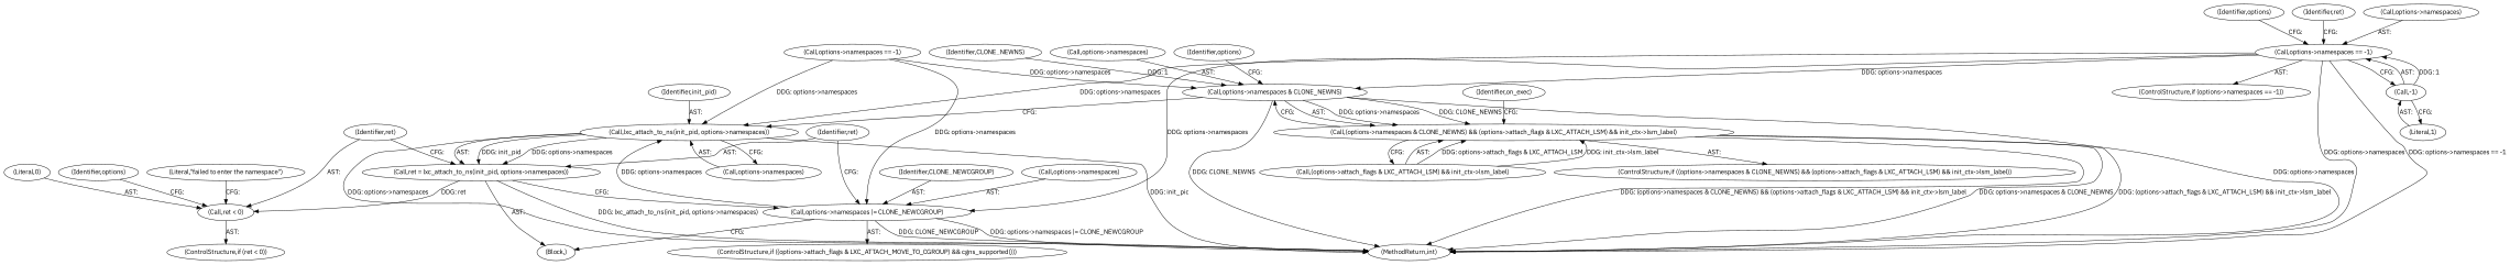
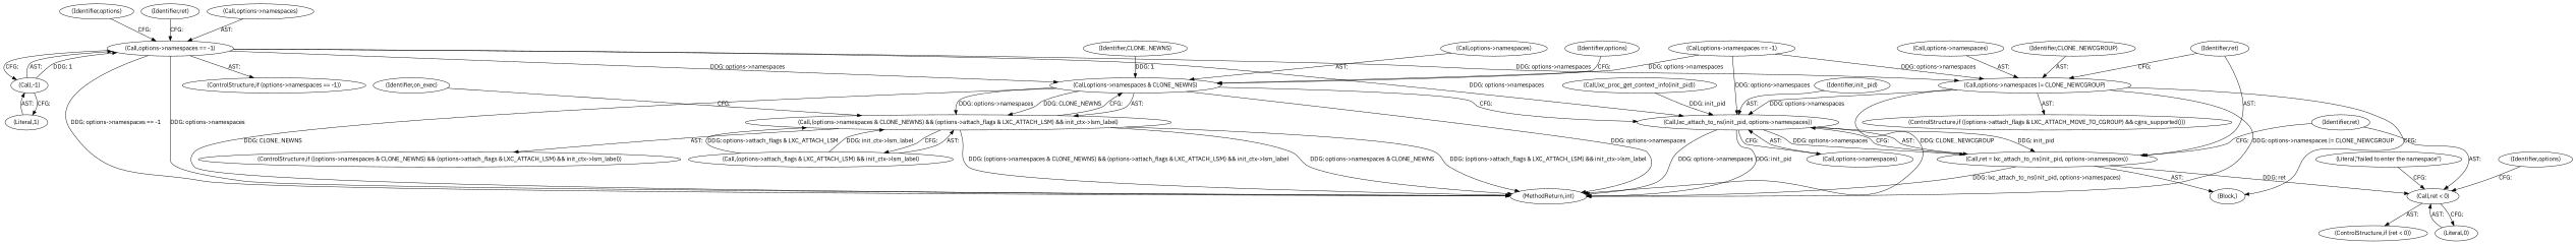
  digraph {
    fontname="IBM Plex Sans"
    node [fontname="IBM Plex Sans"]
    edge [fontname="IBM Plex Sans"]
    n1 [label="(Call,options->namespaces == -1)"]
    n2 [label="(Call,-1)"]
    n3 [label="(Call,options->namespaces & CLONE_NEWNS)"]
    n4 [label="(Call,options->namespaces |= CLONE_NEWCGROUP)"]
    n5 [label="(Call,lxc_attach_to_ns(init_pid, options->namespaces))"]
    n6 [label="(ControlStructure,if (options->namespaces == -1))"]
    n7 [label="(MethodReturn,int)"]
    n8 [label="(Literal,1)"]
    n9 [label="(Call,(options->namespaces & CLONE_NEWNS) && (options->attach_flags & LXC_ATTACH_LSM) && init_ctx->lsm_label)"]
    n10 [label="(ControlStructure,if ((options->attach_flags & LXC_ATTACH_MOVE_TO_CGROUP) && cgns_supported()))"]
    n11 [label="(Block,)"]
    n12 [label="(Call,ret = lxc_attach_to_ns(init_pid, options->namespaces))"]
    n13 [label="(Call,options->namespaces)"]
    n14 [label="(Call,(options->attach_flags & LXC_ATTACH_LSM) && init_ctx->lsm_label)"]
    n15 [label="(ControlStructure,if ((options->namespaces & CLONE_NEWNS) && (options->attach_flags & LXC_ATTACH_LSM) && init_ctx->lsm_label))"]
    n16 [label="(Identifier,CLONE_NEWNS)"]
    n17 [label="(Identifier,CLONE_NEWCGROUP)"]
    n18 [label="(Call,ret < 0)"]
    n19 [label="(ControlStructure,if (ret < 0))"]
    n20 [label="(Literal,0)"]
    n21 [label="(Identifier,options)"]
    n22 [label="(Call,options->namespaces == -1)"]
    n23 [label="(Identifier,ret)"]
    n24 [label="(Identifier,init_pid)"]
    n25 [label="(Identifier,ret)"]
+   n26 [label="(Call,lxc_proc_get_context_info(init_pid))"]
    n27 [label="(Identifier,options)"]
    n28 [label="(Literal,\"failed to enter the namespace\")"]
    n29 [label="(Identifier,ret)"]
    n30 [label="(Call,options->namespaces)"]
    n31 [label="(Identifier,on_exec)"]
    n32 [label="(Identifier,options)"]
    n33 [label="(Call,options->namespaces)"]
    n34 [label="(Call,options->namespaces)"]
    n1 -> n2 [label="CFG: "]
    n1 -> n3 [label="DDG: options->namespaces"]
    n1 -> n4 [label="DDG: options->namespaces"]
    n1 -> n5 [label="DDG: options->namespaces"]
    n1 -> n6 [label="AST: "]
    n1 -> n7 [label="DDG: options->namespaces"]
    n1 -> n7 [label="DDG: options->namespaces == -1"]
    n2 -> n1 [label="AST: "]
    n2 -> n1 [label="DDG: 1"]
    n2 -> n8 [label="CFG: "]
    n3 -> n5 [label="CFG: "]
    n3 -> n7 [label="DDG: options->namespaces"]
    n3 -> n7 [label="DDG: CLONE_NEWNS"]
    n3 -> n9 [label="AST: "]
    n3 -> n9 [label="DDG: options->namespaces"]
    n3 -> n9 [label="DDG: CLONE_NEWNS"]
    n4 -> n5 [label="DDG: options->namespaces"]
    n4 -> n7 [label="DDG: CLONE_NEWCGROUP"]
    n4 -> n7 [label="DDG: options->namespaces |= CLONE_NEWCGROUP"]
    n4 -> n10 [label="AST: "]
    n4 -> n11 [label="CFG: "]
    n5 -> n7 [label="DDG: options->namespaces"]
    n5 -> n7 [label="DDG: init_pid"]
    n5 -> n12 [label="AST: "]
    n5 -> n12 [label="DDG: init_pid"]
    n5 -> n12 [label="DDG: options->namespaces"]
    n5 -> n13 [label="CFG: "]
    n8 -> n2 [label="AST: "]
    n9 -> n3 [label="CFG: "]
    n9 -> n7 [label="DDG: options->namespaces & CLONE_NEWNS"]
    n9 -> n7 [label="DDG: (options->attach_flags & LXC_ATTACH_LSM) && init_ctx->lsm_label"]
    n9 -> n7 [label="DDG: (options->namespaces & CLONE_NEWNS) && (options->attach_flags & LXC_ATTACH_LSM) && init_ctx->lsm_label"]
    n9 -> n14 [label="CFG: "]
    n9 -> n15 [label="AST: "]
-   n12 -> n4 [label="CFG: "]
+   n12 -> n5 [label="CFG: "]
    n12 -> n7 [label="DDG: lxc_attach_to_ns(init_pid, options->namespaces)"]
    n12 -> n11 [label="AST: "]
    n12 -> n18 [label="DDG: ret"]
    n13 -> n5 [label="AST: "]
    n14 -> n9 [label="AST: "]
    n14 -> n9 [label="DDG: options->attach_flags & LXC_ATTACH_LSM"]
    n14 -> n9 [label="DDG: init_ctx->lsm_label"]
    n16 -> n3 [label="DDG: 1"]
    n17 -> n4 [label="AST: "]
    n18 -> n19 [label="AST: "]
+   n18 -> n20 [label="CFG: "]
    n20 -> n18 [label="AST: "]
    n21 -> n1 [label="CFG: "]
    n22 -> n3 [label="DDG: options->namespaces"]
    n22 -> n4 [label="DDG: options->namespaces"]
    n22 -> n5 [label="DDG: options->namespaces"]
    n23 -> n1 [label="CFG: "]
    n24 -> n5 [label="AST: "]
    n25 -> n4 [label="CFG: "]
    n25 -> n12 [label="AST: "]
+   n26 -> n5 [label="DDG: init_pid"]
    n27 -> n18 [label="CFG: "]
    n28 -> n18 [label="CFG: "]
    n29 -> n12 [label="CFG: "]
    n29 -> n18 [label="AST: "]
    n30 -> n3 [label="AST: "]
    n31 -> n9 [label="CFG: "]
    n32 -> n3 [label="CFG: "]
    n33 -> n1 [label="AST: "]
    n34 -> n4 [label="AST: "]
  }
